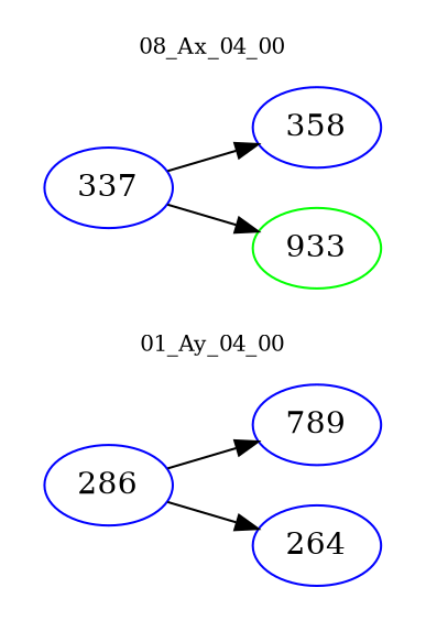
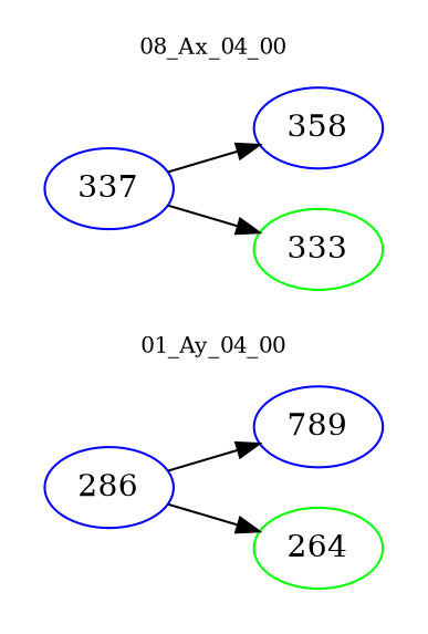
  digraph {
    rankdir=LR
    node [color=blue]
    edge [color=black]
    n1 [label=286]
-   n2 [label=264]
+   n2 [color=green label=264]
    n3 [label=789]
    n4 [label=337]
-   n5 [color=green label=933]
+   n5 [color=green label=333]
    n6 [label=358]
    subgraph cluster_1 {
      color=white
      fontsize=10
      label="01_Ay_04_00"
      n1
      n2
      n3
    }
    subgraph cluster_2 {
      color=white
      fontsize=10
      label="08_Ax_04_00"
      n4
      n5
      n6
    }
    n1 -> n2
    n1 -> n3
    n4 -> n5
    n4 -> n6
  }
